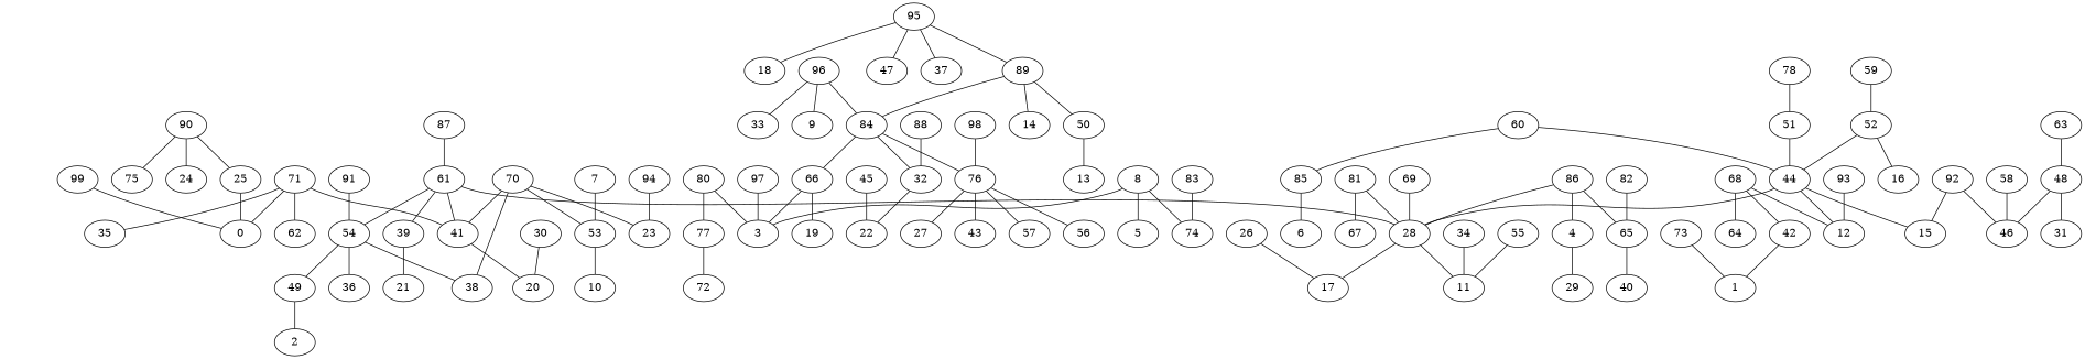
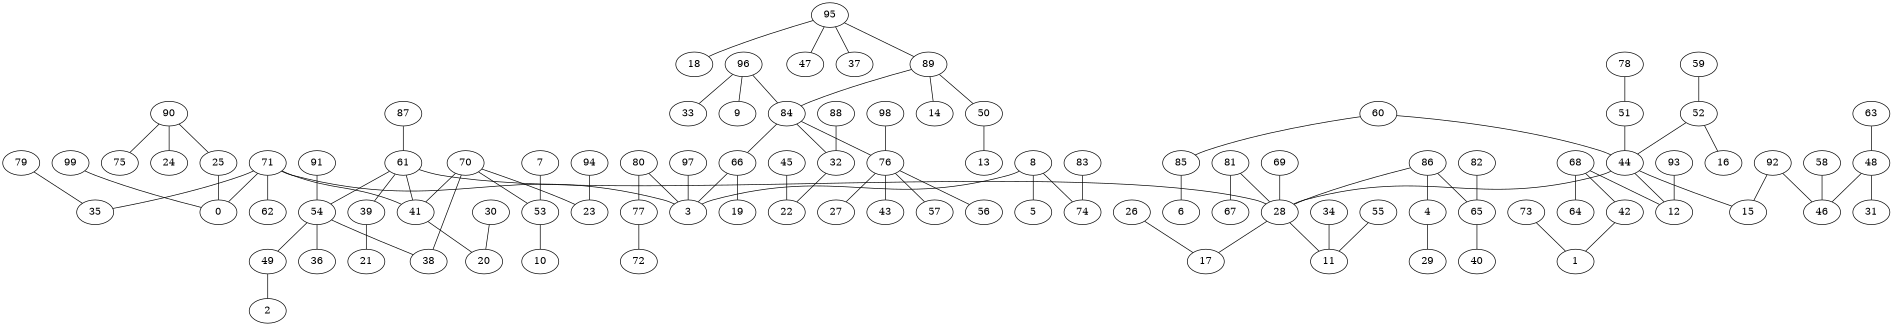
  digraph {
    edge [color=black dir=none]
    87
    61
    54
    39
    28
    41
    91
    49
    38
    36
    63
    48
    31
    46
    73
    1
    82
    65
    40
    60
    44
    12
    15
    85
    6
    4
    29
    88
    32
    22
    77
    72
+   79
    35
    99
    0
    26
    17
    21
    90
    24
    75
    25
    45
    93
    50
    13
    59
    52
    16
    86
    11
    53
    10
    68
    64
    42
    20
    97
    3
    51
    89
    14
    84
    76
    66
    69
    81
    67
    95
    18
    47
    37
    98
    56
    27
    43
    57
    30
    58
    19
    80
    2
    71
    62
    92
    70
    23
    55
    78
    83
    74
    34
    96
    9
    33
    94
    7
    8
    5
    subgraph sub_1 {
      87
      61
      54
      39
      28
      41
      91
      49
      38
      36
      63
      48
      31
      46
      73
      1
      82
      65
      40
      60
      44
      12
      15
      85
      6
      4
      29
      88
      32
      22
      77
      72
+     79
      35
      99
      0
      26
      17
      21
      90
      24
      75
      25
      45
      93
      50
      13
      59
      52
      16
      86
      11
      53
      10
      68
      64
      42
      20
      97
      3
      51
      89
      14
      84
      76
      66
      69
      81
      67
      95
      18
      47
      37
      98
      56
      27
      43
      57
      30
      58
      19
      80
      2
      71
      62
      92
      70
      23
      55
      78
      83
      74
      34
      96
      9
      33
      94
      7
      8
      5
    }
    87 -> 61
    61 -> 54
    61 -> 39
    61 -> 28
    61 -> 41
    54 -> 49
    54 -> 38
    54 -> 36
    39 -> 21
    28 -> 17
    28 -> 11
    41 -> 20
    91 -> 54
    49 -> 2
    63 -> 48
    48 -> 31
    48 -> 46
    73 -> 1
    82 -> 65
    65 -> 40
    60 -> 44
    60 -> 85
    44 -> 28
    44 -> 12
    44 -> 15
    85 -> 6
    4 -> 29
    88 -> 32
    32 -> 22
    77 -> 72
+   79 -> 35
    99 -> 0
    26 -> 17
    90 -> 24
    90 -> 75
    90 -> 25
    25 -> 0
    45 -> 22
    93 -> 12
    50 -> 13
    59 -> 52
    52 -> 44
    52 -> 16
    86 -> 28
    86 -> 65
    86 -> 4
    53 -> 10
    68 -> 12
    68 -> 64
    68 -> 42
    42 -> 1
    97 -> 3
    51 -> 44
    89 -> 50
    89 -> 14
    89 -> 84
    84 -> 32
    84 -> 76
    84 -> 66
    76 -> 56
    76 -> 27
    76 -> 43
    76 -> 57
    66 -> 3
    66 -> 19
    69 -> 28
    81 -> 28
    81 -> 67
    95 -> 89
    95 -> 18
    95 -> 47
    95 -> 37
    98 -> 76
    30 -> 20
    58 -> 46
    80 -> 77
    80 -> 3
    71 -> 41
    71 -> 35
    71 -> 0
+   71 -> 3
    71 -> 62
    92 -> 46
    92 -> 15
    70 -> 41
    70 -> 38
    70 -> 53
    70 -> 23
    55 -> 11
    78 -> 51
    83 -> 74
    34 -> 11
    96 -> 84
    96 -> 9
    96 -> 33
    94 -> 23
    7 -> 53
    8 -> 3
    8 -> 74
    8 -> 5
  }
